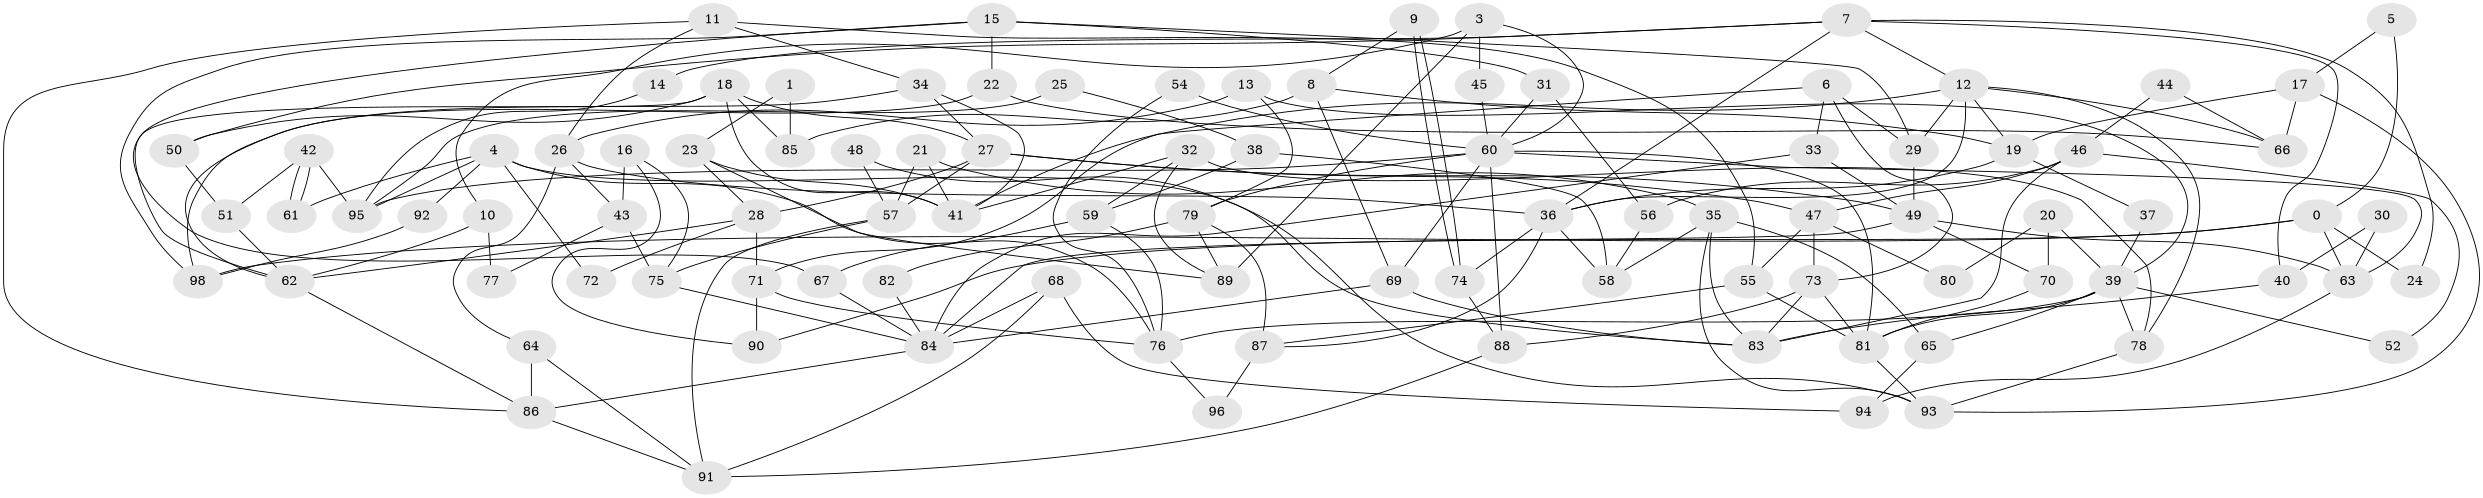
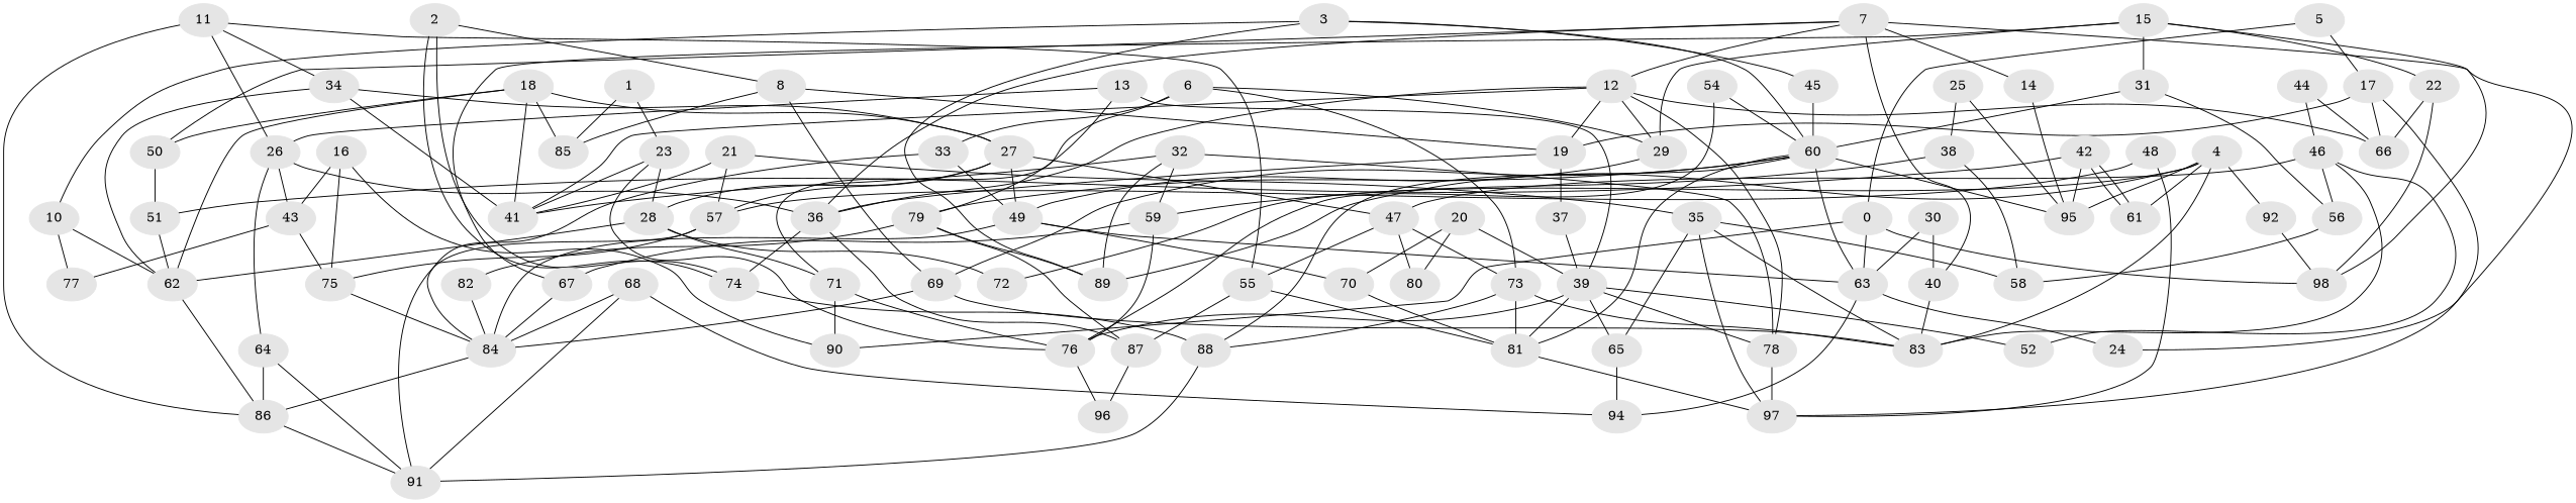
  graph {
    node [color=gray90 style=filled]
    1
    23
    85
    41
    28
    76
-   2 [label=9]
+   2
    8
    74
    19
    69
    88
    3
    10
    45
    60
    89
    62
    77
    95
    63
    79
    81
    4
    61
    72
    83
    92
    n29 [label=98]
    n30 [label=0]
    5
    17
    24
    90
    66
-   97 [label=93]
+   97
    6
    29
    33
    71
    73
    49
    84
    7
    12
    14
    36
    40
    50
    78
    58
    87
    51
    37
    94
    27
    57
    47
    86
    11
    26
    34
    55
    43
    64
    91
    13
    39
    65
    52
    82
    15
    22
    31
    67
    56
    16
    75
    18
    20
    70
    80
    21
    35
    96
    25
    38
    59
    30
    32
    42
    44
    46
    48
    54
    68
    1 -- 23
    1 -- 85
    23 -- 41
    23 -- 28
    23 -- 76
    28 -- 62
    28 -- 72
    28 -- 71
    76 -- 96
    2 -- 8
    2 -- 74
    2 -- 74
    8 -- 85
    8 -- 19
    8 -- 69
    74 -- 88
    19 -- 36
    19 -- 37
    69 -- 83
    69 -- 84
    88 -- 91
    3 -- 10
    3 -- 45
    3 -- 60
    3 -- 89
    10 -- 62
    10 -- 77
    45 -- 60
    60 -- 69
    60 -- 88
    60 -- 95
    60 -- 63
    60 -- 79
    60 -- 81
    62 -- 86
    63 -- 94
    79 -- 89
    79 -- 87
    79 -- 82
    81 -- 97
    4 -- 89
    4 -- 95
    4 -- 61
    4 -- 72
    4 -- 83
    4 -- 92
    92 -- n29
    n30 -- 63
    n30 -- n29
-   n30 -- 24
+   63 -- 24
    n30 -- 90
    5 -- n30
    5 -- 17
    17 -- 19
    17 -- 66
    17 -- 97
    6 -- 29
    6 -- 33
    6 -- 71
    6 -- 73
    29 -- 49
    33 -- 49
    33 -- 84
    71 -- 76
    71 -- 90
    73 -- 88
    73 -- 81
    73 -- 83
    49 -- 63
    49 -- 84
    49 -- 70
    84 -- 86
    7 -- 24
    7 -- 12
    7 -- 14
    7 -- 36
    7 -- 40
    7 -- 50
    12 -- 41
    12 -- 19
    12 -- 66
    12 -- 29
    12 -- 36
    12 -- 78
    14 -- 95
    36 -- 74
-   36 -- 58
    36 -- 87
    40 -- 83
    50 -- 51
    78 -- 97
    87 -- 96
    51 -- 62
    37 -- 39
    27 -- 28
    27 -- 49
    27 -- 57
    27 -- 47
    57 -- 91
    57 -- 75
    47 -- 73
    47 -- 55
    47 -- 80
    86 -- 91
    11 -- 86
    11 -- 26
    11 -- 34
    11 -- 55
    26 -- 36
    26 -- 43
    26 -- 64
    34 -- 41
    34 -- 62
    34 -- 27
    55 -- 81
    55 -- 87
    43 -- 77
    43 -- 75
    64 -- 86
    64 -- 91
    13 -- 79
    13 -- 26
    13 -- 39
    39 -- 76
    39 -- 81
    39 -- 78
    39 -- 65
    39 -- 52
    65 -- 94
    82 -- 84
    15 -- n29
    15 -- 29
    15 -- 22
    15 -- 31
    15 -- 67
    22 -- n29
    22 -- 66
    31 -- 60
    31 -- 56
    67 -- 84
    56 -- 58
    16 -- 90
    16 -- 43
    16 -- 75
    75 -- 84
    18 -- 85
    18 -- 41
    18 -- 62
    18 -- 50
    18 -- 27
    20 -- 39
    20 -- 70
    20 -- 80
    70 -- 81
    21 -- 41
    21 -- 57
    21 -- 35
    35 -- 83
    35 -- 97
    35 -- 58
    35 -- 65
    25 -- 95
    25 -- 38
    38 -- 58
    38 -- 59
    59 -- 76
    59 -- 67
    30 -- 63
    30 -- 40
    32 -- 41
    32 -- 89
    32 -- 78
    32 -- 59
    42 -- 95
    42 -- 61
    42 -- 61
    42 -- 51
    44 -- 66
    44 -- 46
    46 -- 83
    46 -- 47
    46 -- 52
    46 -- 56
    48 -- 97
    48 -- 57
    54 -- 76
    54 -- 60
    68 -- 84
    68 -- 94
    68 -- 91
  }
